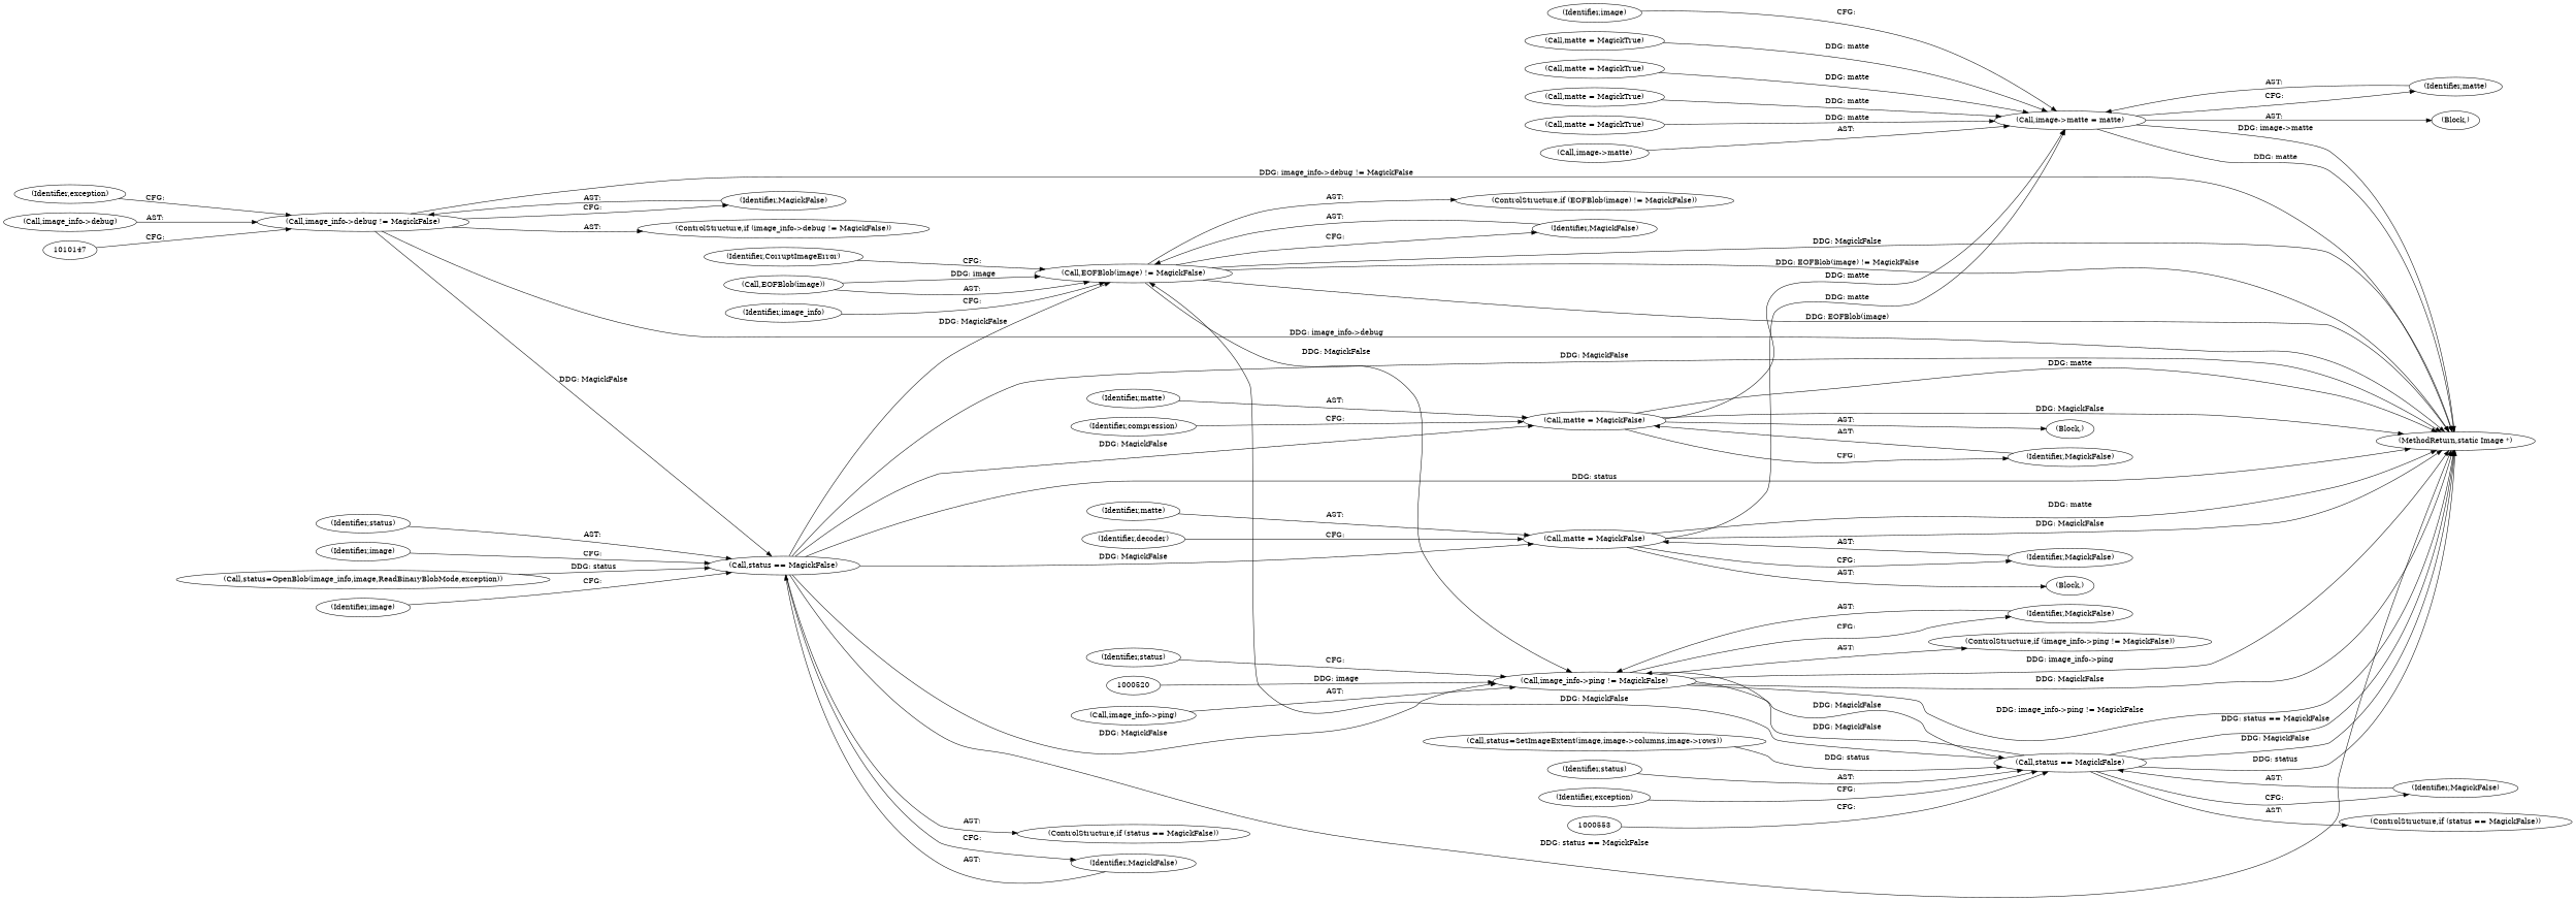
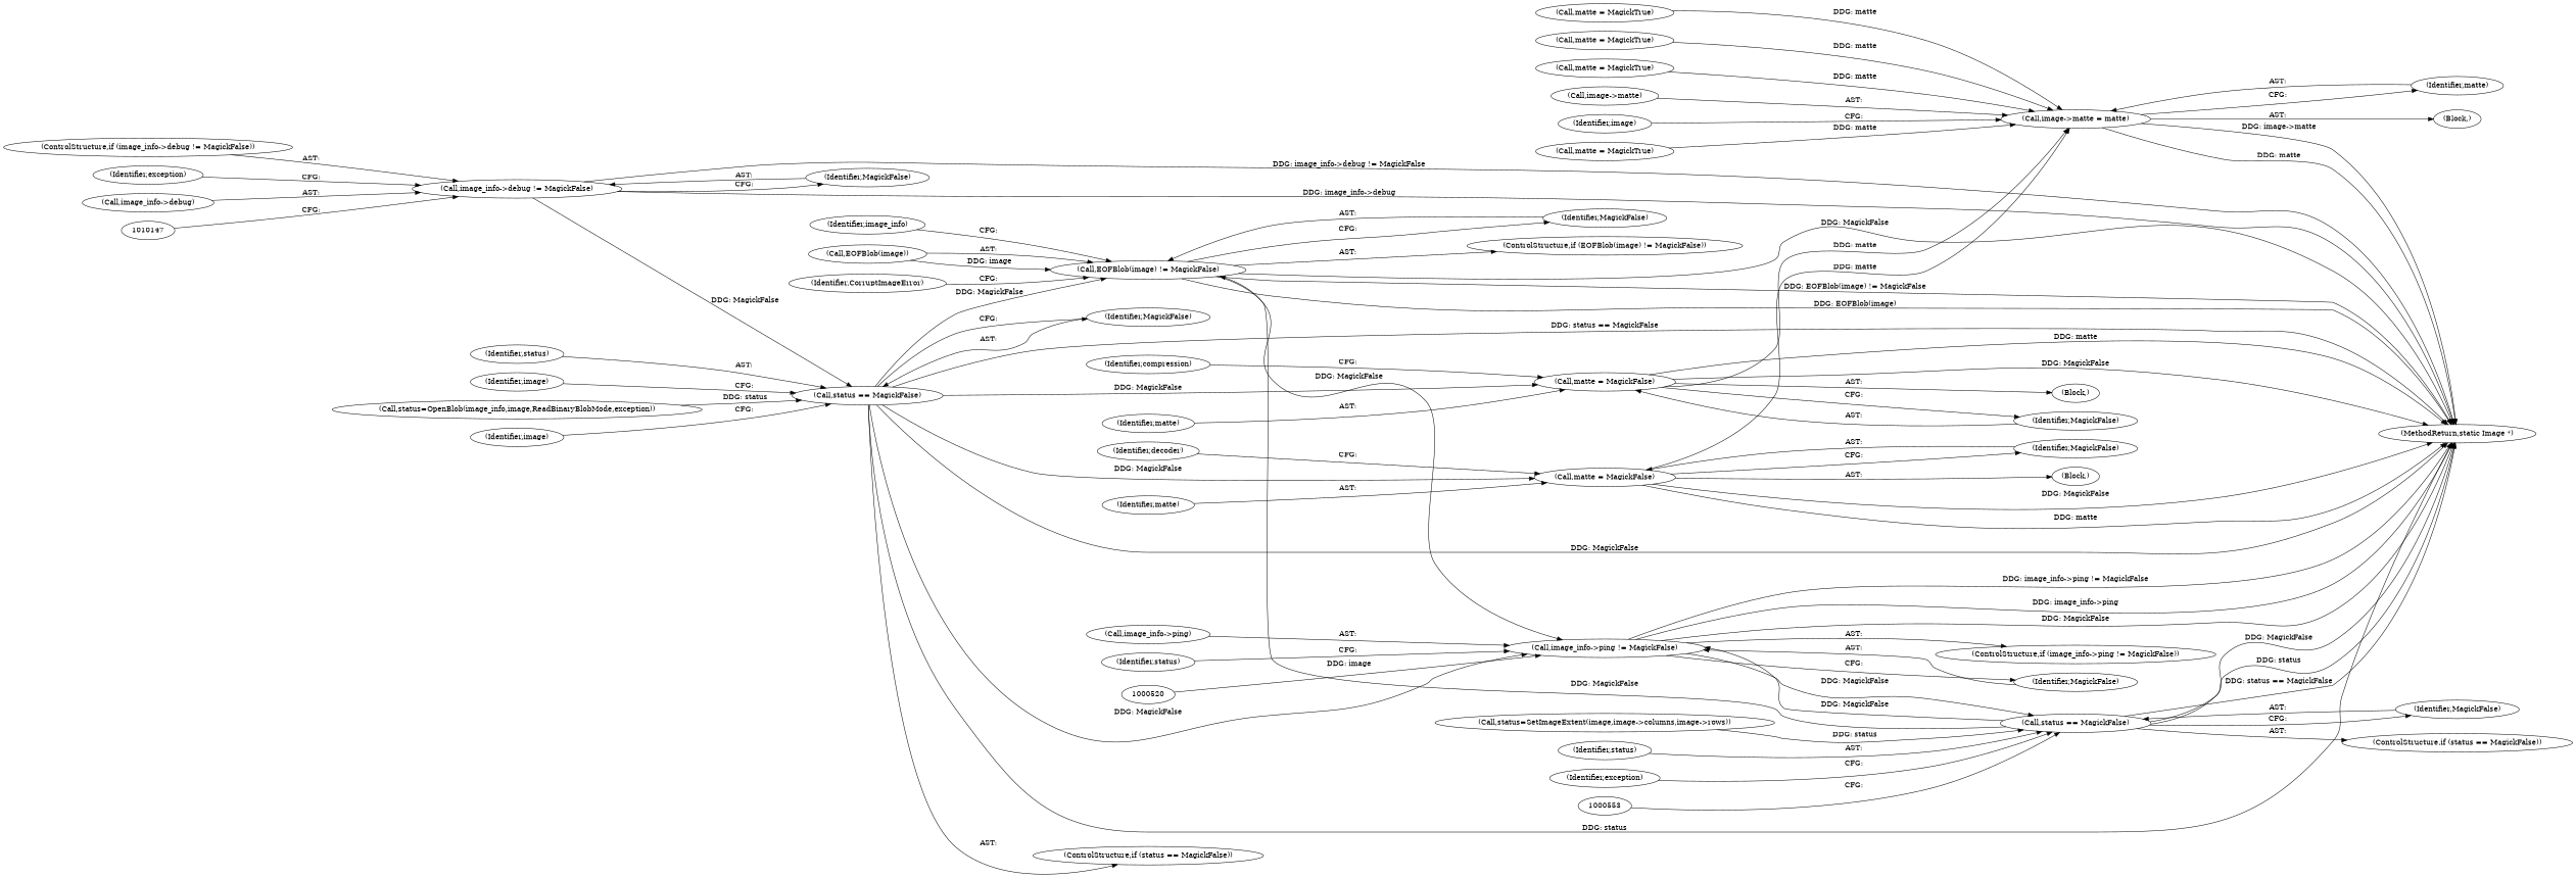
  digraph {
    rankdir=LR
    n1 [label="(Call,image_info->debug != MagickFalse)"]
    n2 [label="(Call,status == MagickFalse)"]
    n3 [label="(ControlStructure,if (image_info->debug != MagickFalse))"]
    n4 [label="(Identifier,MagickFalse)"]
    n5 [label="(MethodReturn,static Image *)"]
    n6 [label="(Call,matte = MagickFalse)"]
    n7 [label="(Call,matte = MagickFalse)"]
    n8 [label="(Call,EOFBlob(image) != MagickFalse)"]
    n9 [label="(Call,image_info->ping != MagickFalse)"]
    n10 [label="(ControlStructure,if (status == MagickFalse))"]
    n11 [label="(Identifier,MagickFalse)"]
    n12 [label="(Call,image->matte = matte)"]
    n13 [label="(Block,)"]
    n14 [label="(Identifier,MagickFalse)"]
    n15 [label="(Identifier,MagickFalse)"]
    n16 [label="(Block,)"]
    n17 [label="(Identifier,MagickFalse)"]
    n18 [label="(ControlStructure,if (EOFBlob(image) != MagickFalse))"]
    n19 [label="(Call,status == MagickFalse)"]
    n20 [label="(ControlStructure,if (image_info->ping != MagickFalse))"]
    n21 [label="(Identifier,MagickFalse)"]
    n22 [label="(Block,)"]
    n23 [label="(Identifier,matte)"]
    n24 [label="(Identifier,MagickFalse)"]
    n25 [label="(ControlStructure,if (status == MagickFalse))"]
    n26 [label="(Call,image_info->ping)"]
    n27 [label="(Identifier,exception)"]
    n28 [label="(Call,status=SetImageExtent(image,image->columns,image->rows))"]
    n29 [label="(Identifier,status)"]
    n30 [label="(Identifier,matte)"]
    n31 [label="(Call,image_info->debug)"]
    n32 [label="(Identifier,image_info)"]
    n33 [label="(Call,matte = MagickTrue)"]
    n34 [label="(Identifier,matte)"]
    n35 [label="(Identifier,status)"]
    n36 [label="(Identifier,status)"]
    n37 [label="(Call,matte = MagickTrue)"]
    n38 [label="(Call,matte = MagickTrue)"]
    n39 [label="(Identifier,decoder)"]
    n40 [label="(Identifier,image)"]
    n41 [label="(Call,matte = MagickTrue)"]
    n42 [label="(Call,EOFBlob(image))"]
    n43 [label="(Identifier,exception)"]
    n44 [label="(Call,image->matte)"]
    n45 [label="(Call,status=OpenBlob(image_info,image,ReadBinaryBlobMode,exception))"]
    n46 [label="(Identifier,compression)"]
    n47 [label="(Identifier,CorruptImageError)"]
    n48 [label="(Identifier,image)"]
    n49 [label="(Identifier,image)"]
    n50 [label=1010147]
    1000520
    1000553
    n1 -> n2 [label="DDG: MagickFalse"]
-   n1 -> n3 [label="AST: "]
+   n3 -> n1 [label="AST: "]
    n1 -> n4 [label="CFG: "]
    n1 -> n5 [label="DDG: image_info->debug"]
    n1 -> n5 [label="DDG: image_info->debug != MagickFalse"]
    n2 -> n5 [label="DDG: status == MagickFalse"]
    n2 -> n5 [label="DDG: MagickFalse"]
    n2 -> n5 [label="DDG: status"]
    n2 -> n6 [label="DDG: MagickFalse"]
    n2 -> n7 [label="DDG: MagickFalse"]
    n2 -> n8 [label="DDG: MagickFalse"]
    n2 -> n9 [label="DDG: MagickFalse"]
    n2 -> n10 [label="AST: "]
    n2 -> n11 [label="CFG: "]
    n4 -> n1 [label="AST: "]
    n6 -> n5 [label="DDG: matte"]
    n6 -> n5 [label="DDG: MagickFalse"]
    n6 -> n12 [label="DDG: matte"]
    n6 -> n13 [label="AST: "]
    n6 -> n14 [label="CFG: "]
    n7 -> n5 [label="DDG: matte"]
    n7 -> n5 [label="DDG: MagickFalse"]
    n7 -> n12 [label="DDG: matte"]
    n7 -> n15 [label="CFG: "]
    n7 -> n16 [label="AST: "]
    n8 -> n5 [label="DDG: EOFBlob(image)"]
    n8 -> n5 [label="DDG: MagickFalse"]
    n8 -> n5 [label="DDG: EOFBlob(image) != MagickFalse"]
    n8 -> n9 [label="DDG: MagickFalse"]
    n8 -> n17 [label="CFG: "]
    n8 -> n18 [label="AST: "]
    n9 -> n5 [label="DDG: image_info->ping != MagickFalse"]
    n9 -> n5 [label="DDG: image_info->ping"]
    n9 -> n5 [label="DDG: MagickFalse"]
    n9 -> n19 [label="DDG: MagickFalse"]
    n9 -> n20 [label="AST: "]
    n9 -> n21 [label="CFG: "]
    n11 -> n2 [label="AST: "]
    n12 -> n5 [label="DDG: image->matte"]
    n12 -> n5 [label="DDG: matte"]
    n12 -> n22 [label="AST: "]
    n12 -> n23 [label="CFG: "]
    n14 -> n6 [label="AST: "]
    n15 -> n7 [label="AST: "]
    n17 -> n8 [label="AST: "]
    n19 -> n5 [label="DDG: MagickFalse"]
    n19 -> n5 [label="DDG: status"]
    n19 -> n5 [label="DDG: status == MagickFalse"]
    n19 -> n8 [label="DDG: MagickFalse"]
    n19 -> n9 [label="DDG: MagickFalse"]
    n19 -> n24 [label="CFG: "]
    n19 -> n25 [label="AST: "]
    n21 -> n9 [label="AST: "]
    n23 -> n12 [label="AST: "]
    n24 -> n19 [label="AST: "]
    n26 -> n9 [label="AST: "]
    n27 -> n1 [label="CFG: "]
    n28 -> n19 [label="DDG: status"]
    n29 -> n2 [label="AST: "]
    n30 -> n6 [label="AST: "]
    n31 -> n1 [label="AST: "]
    n32 -> n8 [label="CFG: "]
    n33 -> n12 [label="DDG: matte"]
    n34 -> n7 [label="AST: "]
    n35 -> n19 [label="AST: "]
    n36 -> n9 [label="CFG: "]
    n37 -> n12 [label="DDG: matte"]
    n38 -> n12 [label="DDG: matte"]
    n39 -> n6 [label="CFG: "]
    n40 -> n2 [label="CFG: "]
    n41 -> n12 [label="DDG: matte"]
    n42 -> n8 [label="AST: "]
    n42 -> n8 [label="DDG: image"]
    n43 -> n19 [label="CFG: "]
    n44 -> n12 [label="AST: "]
    n45 -> n2 [label="DDG: status"]
    n46 -> n7 [label="CFG: "]
    n47 -> n8 [label="CFG: "]
    n48 -> n2 [label="CFG: "]
    n49 -> n12 [label="CFG: "]
    n50 -> n1 [label="CFG: "]
    1000520 -> n9 [label="DDG: image"]
    1000553 -> n19 [label="CFG: "]
  }
